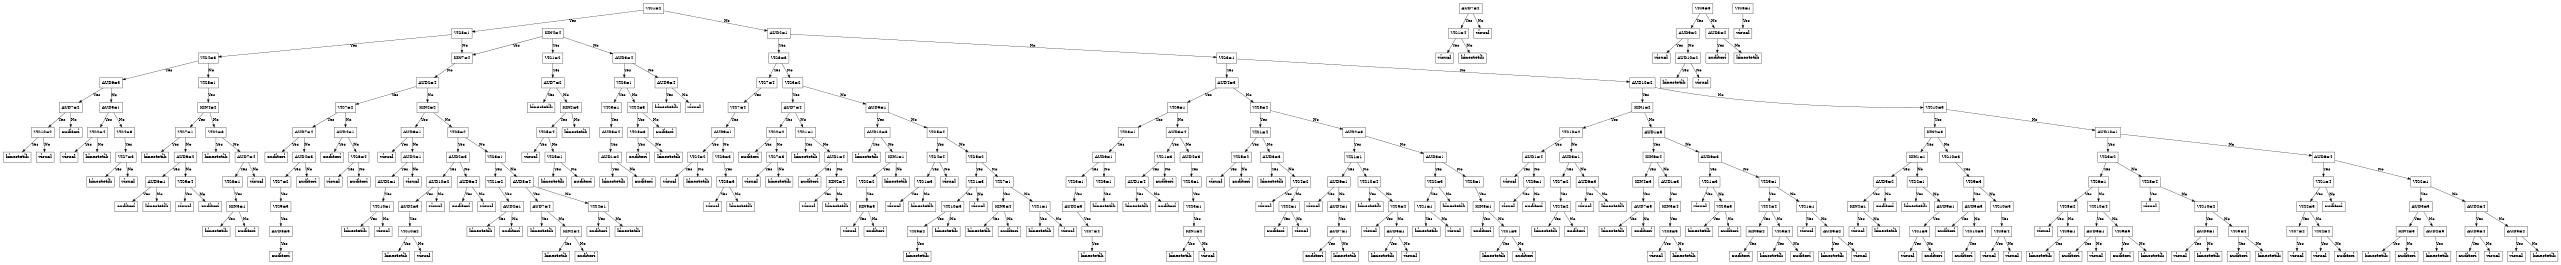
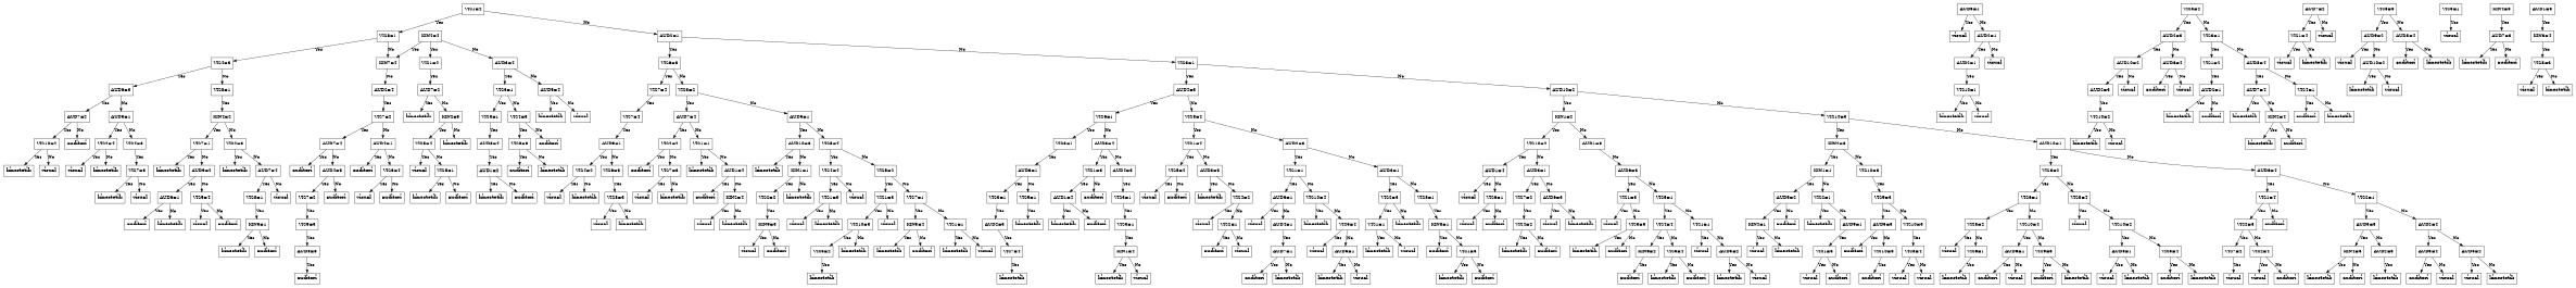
  digraph {
    node [shape=box]
    n1 [label=<VIS1=2>]
    n2 [label=<VIS8=1>]
    n3 [label=<AUD2=1>]
    n4 [label=<VIS4=3>]
    n5 [label=<KIN7=4>]
    n6 [label=<VIS6=3>]
    n7 [label=<VIS3=1>]
    n8 [label=<AUD6=3>]
    n9 [label=<VIS8=1>]
    n10 [label=<AUD2=4>]
    n11 [label=<AUD7=2>]
    n12 [label=<AUD3=1>]
    n13 [label=<KIN4=2>]
    n14 [label=<VIS10=2>]
    n15 [label=<<b>auditori</b>>]
    n16 [label=<VIS2=4>]
    n17 [label=<VIS4=3>]
    n18 [label=<<b>kinestetik</b>>]
    n19 [label=<<b>visual</b>>]
    n20 [label=<<b>visual</b>>]
    n21 [label=<<b>kinestetik</b>>]
    n22 [label=<VIS7=3>]
    n23 [label=<<b>kinestetik</b>>]
    n24 [label=<<b>visual</b>>]
    n25 [label=<VIS7=1>]
    n26 [label=<VIS2=3>]
    n27 [label=<<b>kinestetik</b>>]
    n28 [label=<AUD9=2>]
    n29 [label=<<b>kinestetik</b>>]
    n30 [label=<AUD7=4>]
    n31 [label=<AUD6=1>]
    n32 [label=<VIS5=4>]
    n33 [label=<<b>auditori</b>>]
    n34 [label=<<b>kinestetik</b>>]
    n35 [label=<<b>visual</b>>]
    n36 [label=<<b>auditori</b>>]
    n37 [label=<VIS8=1>]
    n38 [label=<<b>visual</b>>]
    n39 [label=<KIN3=1>]
    n40 [label=<<b>kinestetik</b>>]
    n41 [label=<<b>auditori</b>>]
    n42 [label=<KIN4=4>]
    n43 [label=<VIS1=2>]
    n44 [label=<AUD3=4>]
    n45 [label=<VIS7=2>]
-   n46 [label=<KIN2=2>]
    n47 [label=<AUD7=2>]
    n48 [label=<VIS3=1>]
    n49 [label=<AUD5=4>]
    n50 [label=<<b>kinestetik</b>>]
    n51 [label=<KIN2=3>]
    n52 [label=<VIS5=4>]
    n53 [label=<<b>kinestetik</b>>]
    n54 [label=<<b>visual</b>>]
    n55 [label=<VIS5=1>]
    n56 [label=<<b>kinestetik</b>>]
    n57 [label=<<b>auditori</b>>]
    n58 [label=<VIS3=1>]
    n59 [label=<VIS4=3>]
    n60 [label=<<b>kinestetik</b>>]
    n61 [label=<<b>visual</b>>]
    n62 [label=<AUD3=4>]
    n63 [label=<VIS8=3>]
    n64 [label=<<b>auditori</b>>]
    n65 [label=<AUD1=2>]
    n66 [label=<<b>kinestetik</b>>]
    n67 [label=<<b>auditori</b>>]
    n68 [label=<<b>auditori</b>>]
    n69 [label=<<b>kinestetik</b>>]
    n70 [label=<AUD7=4>]
    n71 [label=<AUD4=1>]
    n72 [label=<AUD6=1>]
    n73 [label=<VIS5=2>]
    n74 [label=<<b>auditori</b>>]
    n75 [label=<AUD4=3>]
    n76 [label=<<b>auditori</b>>]
    n77 [label=<VIS6=4>]
    n78 [label=<VIS7=2>]
    n79 [label=<<b>auditori</b>>]
    n80 [label=<VIS9=3>]
    n81 [label=<AUD8=3>]
    n82 [label=<<b>auditori</b>>]
    n83 [label=<<b>visual</b>>]
    n84 [label=<<b>auditori</b>>]
    n85 [label=<<b>visual</b>>]
    n86 [label=<AUD2=1>]
    n87 [label=<AUD2=3>]
    n88 [label=<VIS3=1>]
    n89 [label=<AUD2=1>]
    n90 [label=<<b>visual</b>>]
    n91 [label=<VIS10=1>]
    n92 [label=<<b>kinestetik</b>>]
    n93 [label=<<b>visual</b>>]
    n94 [label=<AUD10=2>]
    n95 [label=<AUD6=4>]
    n96 [label=<VIS1=2>]
    n97 [label=<AUD8=4>]
    n98 [label=<AUD2=3>]
    n99 [label=<<b>visual</b>>]
    n100 [label=<<b>auditori</b>>]
    n101 [label=<<b>visual</b>>]
    n102 [label=<VIS10=2>]
    n103 [label=<<b>kinestetik</b>>]
    n104 [label=<<b>visual</b>>]
    n105 [label=<AUD2=1>]
    n106 [label=<AUD7=4>]
    n107 [label=<VIS4=1>]
    n108 [label=<<b>kinestetik</b>>]
    n109 [label=<<b>auditori</b>>]
    n110 [label=<<b>kinestetik</b>>]
    n111 [label=<KIN2=4>]
    n112 [label=<<b>auditori</b>>]
    n113 [label=<<b>kinestetik</b>>]
    n114 [label=<<b>kinestetik</b>>]
    n115 [label=<<b>auditori</b>>]
    n116 [label=<VIS7=4>]
    n117 [label=<VIS3=2>]
    n118 [label=<AUD4=3>]
    n119 [label=<AUD10=2>]
    n120 [label=<VIS7=4>]
    n121 [label=<AUD7=4>]
    n122 [label=<AUD5=1>]
    n123 [label=<AUD9=1>]
    n124 [label=<VIS4=2>]
    n125 [label=<VIS6=3>]
    n126 [label=<<b>visual</b>>]
    n127 [label=<<b>kinestetik</b>>]
    n128 [label=<VIS8=3>]
    n129 [label=<<b>visual</b>>]
    n130 [label=<<b>kinestetik</b>>]
    n131 [label=<AUD7=2>]
    n132 [label=<VIS1=4>]
    n133 [label=<<b>visual</b>>]
    n134 [label=<VIS3=3>]
    n135 [label=<AUD9=2>]
    n136 [label=<AUD8=4>]
    n137 [label=<<b>visual</b>>]
    n138 [label=<<b>kinestetik</b>>]
    n139 [label=<<b>visual</b>>]
    n140 [label=<AUD10=2>]
    n141 [label=<<b>auditori</b>>]
    n142 [label=<<b>kinestetik</b>>]
    n143 [label=<<b>kinestetik</b>>]
    n144 [label=<<b>visual</b>>]
    n145 [label=<VIS2=2>]
    n146 [label=<VIS1=1>]
    n147 [label=<AUD10=3>]
    n148 [label=<VIS5=4>]
    n149 [label=<<b>auditori</b>>]
    n150 [label=<VIS7=3>]
    n151 [label=<<b>kinestetik</b>>]
    n152 [label=<AUD1=4>]
    n153 [label=<<b>visual</b>>]
    n154 [label=<<b>kinestetik</b>>]
    n155 [label=<<b>auditori</b>>]
    n156 [label=<KIN2=4>]
    n157 [label=<<b>visual</b>>]
    n158 [label=<<b>kinestetik</b>>]
    n159 [label=<<b>kinestetik</b>>]
    n160 [label=<KIN1=1>]
    n161 [label=<VIS4=4>]
    n162 [label=<VIS5=2>]
    n163 [label=<VIS2=2>]
    n164 [label=<<b>kinestetik</b>>]
    n165 [label=<KIN9=3>]
    n166 [label=<<b>visual</b>>]
    n167 [label=<<b>auditori</b>>]
    n168 [label=<VIS1=3>]
    n169 [label=<<b>visual</b>>]
    n170 [label=<VIS1=3>]
    n171 [label=<VIS7=1>]
    n172 [label=<<b>visual</b>>]
    n173 [label=<<b>kinestetik</b>>]
    n174 [label=<VIS10=3>]
    n175 [label=<<b>visual</b>>]
    n176 [label=<KIN3=4>]
    n177 [label=<VIS1=1>]
    n178 [label=<VIS5=2>]
    n179 [label=<<b>kinestetik</b>>]
    n180 [label=<<b>kinestetik</b>>]
    n181 [label=<<b>kinestetik</b>>]
    n182 [label=<<b>auditori</b>>]
    n183 [label=<<b>kinestetik</b>>]
    n184 [label=<<b>visual</b>>]
    n185 [label=<VIS6=1>]
    n186 [label=<VIS8=4>]
    n187 [label=<KIN1=2>]
    n188 [label=<VIS10=3>]
    n189 [label=<VIS3=1>]
    n190 [label=<AUD3=4>]
    n191 [label=<VIS1=4>]
    n192 [label=<AUD2=3>]
    n193 [label=<AUD6=1>]
    n194 [label=<VIS1=3>]
    n195 [label=<AUD4=3>]
    n196 [label=<VIS3=1>]
    n197 [label=<VIS5=1>]
    n198 [label=<AUD2=3>]
    n199 [label=<<b>kinestetik</b>>]
    n200 [label=<VIS7=4>]
    n201 [label=<<b>kinestetik</b>>]
    n202 [label=<VIS3=1>]
    n203 [label=<<b>visual</b>>]
    n204 [label=<AUD1=4>]
    n205 [label=<<b>auditori</b>>]
    n206 [label=<VIS3=1>]
    n207 [label=<<b>kinestetik</b>>]
    n208 [label=<<b>auditori</b>>]
    n209 [label=<VIS3=1>]
    n210 [label=<KIN1=4>]
    n211 [label=<<b>kinestetik</b>>]
    n212 [label=<<b>visual</b>>]
    n213 [label=<VIS5=2>]
    n214 [label=<AUD3=3>]
    n215 [label=<VIS1=1>]
    n216 [label=<AUD3=1>]
    n217 [label=<<b>visual</b>>]
    n218 [label=<<b>auditori</b>>]
    n219 [label=<<b>kinestetik</b>>]
    n220 [label=<VIS4=2>]
    n221 [label=<<b>visual</b>>]
    n222 [label=<VIS2=1>]
    n223 [label=<<b>auditori</b>>]
    n224 [label=<<b>visual</b>>]
    n225 [label=<AUD6=1>]
    n226 [label=<VIS10=4>]
    n227 [label=<VIS2=3>]
    n228 [label=<VIS8=1>]
    n229 [label=<<b>visual</b>>]
    n230 [label=<AUD4=1>]
    n231 [label=<<b>kinestetik</b>>]
    n232 [label=<VIS5=4>]
    n233 [label=<AUD7=1>]
    n234 [label=<<b>auditori</b>>]
    n235 [label=<<b>kinestetik</b>>]
    n236 [label=<<b>visual</b>>]
    n237 [label=<AUD5=1>]
    n238 [label=<<b>kinestetik</b>>]
    n239 [label=<<b>visual</b>>]
    n240 [label=<VIS1=1>]
    n241 [label=<<b>kinestetik</b>>]
    n242 [label=<KIN8=1>]
    n243 [label=<<b>kinestetik</b>>]
    n244 [label=<<b>visual</b>>]
    n245 [label=<<b>auditori</b>>]
    n246 [label=<VIS1=3>]
    n247 [label=<<b>kinestetik</b>>]
    n248 [label=<<b>auditori</b>>]
    n249 [label=<VIS10=2>]
    n250 [label=<AUD1=3>]
    n251 [label=<KIN2=3>]
    n252 [label=<AUD10=1>]
    n253 [label=<AUD1=4>]
    n254 [label=<AUD3=1>]
-   n255 [label=<KIN6=4>]
    n256 [label=<AUD6=3>]
    n257 [label=<<b>visual</b>>]
    n258 [label=<VIS6=1>]
    n259 [label=<VIS7=2>]
    n260 [label=<AUD6=3>]
    n261 [label=<<b>visual</b>>]
    n262 [label=<<b>auditori</b>>]
    n263 [label=<VIS4=2>]
    n264 [label=<<b>visual</b>>]
    n265 [label=<<b>kinestetik</b>>]
    n266 [label=<<b>kinestetik</b>>]
    n267 [label=<<b>auditori</b>>]
    n268 [label=<KIN4=3>]
    n269 [label=<AUD1=3>]
    n270 [label=<VIS1=3>]
    n271 [label=<VIS5=1>]
    n272 [label=<AUD7=3>]
    n273 [label=<KIN3=4>]
    n274 [label=<<b>kinestetik</b>>]
    n275 [label=<<b>auditori</b>>]
    n276 [label=<VIS8=3>]
    n277 [label=<<b>visual</b>>]
    n278 [label=<<b>kinestetik</b>>]
    n279 [label=<<b>visual</b>>]
    n280 [label=<VIS3=3>]
    n281 [label=<VIS4=4>]
    n282 [label=<VIS1=1>]
    n283 [label=<<b>kinestetik</b>>]
    n284 [label=<<b>auditori</b>>]
    n285 [label=<KIN6=2>]
    n286 [label=<VIS3=4>]
    n287 [label=<<b>visual</b>>]
    n288 [label=<AUD5=2>]
    n289 [label=<<b>auditori</b>>]
    n290 [label=<<b>kinestetik</b>>]
    n291 [label=<<b>auditori</b>>]
    n292 [label=<<b>kinestetik</b>>]
    n293 [label=<<b>visual</b>>]
    n294 [label=<KIN1=1>]
    n295 [label=<VIS10=3>]
    n296 [label=<VIS3=2>]
    n297 [label=<AUD6=4>]
    n298 [label=<AUD5=2>]
    n299 [label=<VIS2=1>]
    n300 [label=<VIS9=3>]
    n301 [label=<KIN4=1>]
    n302 [label=<<b>auditori</b>>]
    n303 [label=<<b>kinestetik</b>>]
    n304 [label=<AUD9=1>]
    n305 [label=<<b>visual</b>>]
    n306 [label=<<b>kinestetik</b>>]
    n307 [label=<VIS1=3>]
    n308 [label=<<b>visual</b>>]
    n309 [label=<<b>auditori</b>>]
    n310 [label=<AUD5=3>]
    n311 [label=<VIS10=3>]
    n312 [label=<<b>auditori</b>>]
    n313 [label=<VIS10=3>]
    n314 [label=<VIS8=4>]
    n315 [label=<<b>auditori</b>>]
    n316 [label=<<b>visual</b>>]
    n317 [label=<<b>visual</b>>]
    n318 [label=<VIS6=1>]
    n319 [label=<VIS8=4>]
    n320 [label=<VIS1=4>]
    n321 [label=<VIS2=1>]
    n322 [label=<VIS8=2>]
    n323 [label=<VIS10=4>]
    n324 [label=<<b>visual</b>>]
    n325 [label=<VIS10=2>]
    n326 [label=<<b>visual</b>>]
    n327 [label=<VIS6=1>]
    n328 [label=<AUD6=1>]
    n329 [label=<VIS9=3>]
    n330 [label=<<b>kinestetik</b>>]
    n331 [label=<<b>auditori</b>>]
    n332 [label=<<b>visual</b>>]
    n333 [label=<<b>auditori</b>>]
    n334 [label=<<b>kinestetik</b>>]
    n335 [label=<AUD8=1>]
    n336 [label=<VIS3=4>]
    n337 [label=<<b>visual</b>>]
    n338 [label=<<b>kinestetik</b>>]
    n339 [label=<<b>auditori</b>>]
    n340 [label=<<b>kinestetik</b>>]
    n341 [label=<VIS2=3>]
    n342 [label=<<b>auditori</b>>]
    n343 [label=<AUD3=3>]
    n344 [label=<AUD2=4>]
    n345 [label=<VIS7=2>]
    n346 [label=<VIS2=4>]
    n347 [label=<<b>visual</b>>]
    n348 [label=<<b>visual</b>>]
    n349 [label=<<b>auditori</b>>]
    n350 [label=<KIN4=3>]
    n351 [label=<AUD2=3>]
    n352 [label=<AUD3=4>]
    n353 [label=<AUD5=2>]
    n354 [label=<<b>kinestetik</b>>]
    n355 [label=<<b>auditori</b>>]
    n356 [label=<<b>kinestetik</b>>]
    n357 [label=<<b>auditori</b>>]
    n358 [label=<<b>visual</b>>]
    n359 [label=<<b>visual</b>>]
    n360 [label=<<b>kinestetik</b>>]
    n1 -> n2 [label=Yes]
    n1 -> n3 [label=No]
    n2 -> n4 [label=Yes]
    n2 -> n5 [label=No]
    n3 -> n6 [label=Yes]
    n3 -> n7 [label=No]
    n4 -> n8 [label=Yes]
    n4 -> n9 [label=No]
    n5 -> n10 [label=No]
    n6 -> n116 [label=Yes]
    n6 -> n117 [label=No]
    n7 -> n118 [label=Yes]
    n7 -> n119 [label=No]
    n8 -> n11 [label=Yes]
    n8 -> n12 [label=No]
    n9 -> n13 [label=Yes]
    n10 -> n45 [label=Yes]
-   n10 -> n46 [label=No]
    n11 -> n14 [label=Yes]
    n11 -> n15 [label=No]
    n12 -> n16 [label=Yes]
    n12 -> n17 [label=No]
    n13 -> n25 [label=Yes]
    n13 -> n26 [label=No]
    n14 -> n18 [label=Yes]
    n14 -> n19 [label=No]
    n16 -> n20 [label=Yes]
    n16 -> n21 [label=No]
    n17 -> n22 [label=Yes]
    n22 -> n23 [label=Yes]
    n22 -> n24 [label=No]
    n25 -> n27 [label=Yes]
    n25 -> n28 [label=No]
    n26 -> n29 [label=Yes]
    n26 -> n30 [label=No]
    n28 -> n31 [label=Yes]
    n28 -> n32 [label=No]
    n30 -> n37 [label=Yes]
    n30 -> n38 [label=No]
    n31 -> n33 [label=Yes]
    n31 -> n34 [label=No]
    n32 -> n35 [label=Yes]
    n32 -> n36 [label=No]
    n37 -> n39 [label=Yes]
    n39 -> n40 [label=Yes]
    n39 -> n41 [label=No]
    n42 -> n5 [label=Yes]
    n42 -> n43 [label=Yes]
    n42 -> n44 [label=No]
    n43 -> n47 [label=Yes]
    n44 -> n48 [label=Yes]
    n44 -> n49 [label=No]
    n45 -> n70 [label=Yes]
    n45 -> n71 [label=No]
-   n46 -> n72 [label=Yes]
-   n46 -> n73 [label=No]
    n47 -> n50 [label=Yes]
    n47 -> n51 [label=No]
    n48 -> n58 [label=Yes]
    n48 -> n59 [label=No]
    n49 -> n60 [label=Yes]
    n49 -> n61 [label=No]
    n51 -> n52 [label=Yes]
    n51 -> n53 [label=No]
    n52 -> n54 [label=Yes]
    n52 -> n55 [label=No]
    n55 -> n56 [label=Yes]
    n55 -> n57 [label=No]
    n58 -> n62 [label=Yes]
    n59 -> n63 [label=Yes]
    n59 -> n64 [label=No]
    n62 -> n65 [label=Yes]
    n63 -> n68 [label=Yes]
    n63 -> n69 [label=No]
    n65 -> n66 [label=Yes]
    n65 -> n67 [label=No]
    n70 -> n74 [label=Yes]
    n70 -> n75 [label=No]
    n71 -> n76 [label=Yes]
    n71 -> n77 [label=No]
    n72 -> n85 [label=Yes]
    n72 -> n86 [label=No]
    n73 -> n87 [label=Yes]
    n73 -> n88 [label=No]
    n75 -> n78 [label=Yes]
    n75 -> n79 [label=No]
    n77 -> n83 [label=Yes]
    n77 -> n84 [label=No]
    n78 -> n80 [label=Yes]
    n80 -> n81 [label=Yes]
    n81 -> n82 [label=Yes]
    n86 -> n89 [label=Yes]
    n86 -> n90 [label=No]
    n87 -> n94 [label=Yes]
    n87 -> n95 [label=No]
    n88 -> n96 [label=Yes]
    n88 -> n97 [label=No]
    n89 -> n91 [label=Yes]
    n91 -> n92 [label=Yes]
    n91 -> n93 [label=No]
    n94 -> n98 [label=Yes]
    n94 -> n99 [label=No]
    n95 -> n100 [label=Yes]
    n95 -> n101 [label=No]
    n96 -> n105 [label=Yes]
    n97 -> n106 [label=Yes]
    n97 -> n107 [label=No]
    n98 -> n102 [label=Yes]
    n102 -> n103 [label=Yes]
    n102 -> n104 [label=No]
    n105 -> n108 [label=Yes]
    n105 -> n109 [label=No]
    n106 -> n110 [label=Yes]
    n106 -> n111 [label=No]
    n107 -> n112 [label=Yes]
    n107 -> n113 [label=No]
    n111 -> n114 [label=Yes]
    n111 -> n115 [label=No]
    n116 -> n120 [label=Yes]
    n117 -> n121 [label=Yes]
    n117 -> n122 [label=No]
    n118 -> n185 [label=Yes]
    n118 -> n186 [label=No]
    n119 -> n187 [label=Yes]
    n119 -> n188 [label=No]
    n120 -> n123 [label=Yes]
    n121 -> n145 [label=Yes]
    n121 -> n146 [label=No]
    n122 -> n147 [label=Yes]
    n122 -> n148 [label=No]
    n123 -> n124 [label=Yes]
    n123 -> n125 [label=No]
    n124 -> n126 [label=Yes]
    n124 -> n127 [label=No]
    n125 -> n128 [label=Yes]
    n128 -> n129 [label=Yes]
    n128 -> n130 [label=No]
    n131 -> n132 [label=Yes]
    n131 -> n133 [label=No]
    n132 -> n137 [label=Yes]
    n132 -> n138 [label=No]
    n134 -> n135 [label=Yes]
    n134 -> n136 [label=No]
    n135 -> n139 [label=Yes]
    n135 -> n140 [label=No]
    n136 -> n141 [label=Yes]
    n136 -> n142 [label=No]
    n140 -> n143 [label=Yes]
    n140 -> n144 [label=No]
    n145 -> n149 [label=Yes]
    n145 -> n150 [label=No]
    n146 -> n151 [label=Yes]
    n146 -> n152 [label=No]
    n147 -> n159 [label=Yes]
    n147 -> n160 [label=No]
    n148 -> n161 [label=Yes]
    n148 -> n162 [label=No]
    n150 -> n153 [label=Yes]
    n150 -> n154 [label=No]
    n152 -> n155 [label=Yes]
    n152 -> n156 [label=No]
    n156 -> n157 [label=Yes]
    n156 -> n158 [label=No]
    n160 -> n163 [label=Yes]
    n160 -> n164 [label=No]
    n161 -> n168 [label=Yes]
    n161 -> n169 [label=No]
    n162 -> n170 [label=Yes]
    n162 -> n171 [label=No]
    n163 -> n165 [label=Yes]
    n165 -> n166 [label=Yes]
    n165 -> n167 [label=No]
    n168 -> n172 [label=Yes]
    n168 -> n173 [label=No]
    n170 -> n174 [label=Yes]
    n170 -> n175 [label=No]
    n171 -> n176 [label=Yes]
    n171 -> n177 [label=No]
    n174 -> n178 [label=Yes]
    n174 -> n179 [label=No]
    n176 -> n181 [label=Yes]
    n176 -> n182 [label=No]
    n177 -> n183 [label=Yes]
    n177 -> n184 [label=No]
    n178 -> n180 [label=Yes]
    n185 -> n189 [label=Yes]
    n185 -> n190 [label=No]
    n186 -> n191 [label=Yes]
    n186 -> n192 [label=No]
    n187 -> n249 [label=Yes]
    n187 -> n250 [label=No]
    n188 -> n251 [label=Yes]
    n188 -> n252 [label=No]
    n189 -> n193 [label=Yes]
    n190 -> n194 [label=Yes]
    n190 -> n195 [label=No]
    n191 -> n213 [label=Yes]
    n191 -> n214 [label=No]
    n192 -> n215 [label=Yes]
    n192 -> n216 [label=No]
    n193 -> n196 [label=Yes]
    n193 -> n197 [label=No]
    n194 -> n204 [label=Yes]
    n194 -> n205 [label=No]
    n195 -> n206 [label=Yes]
    n196 -> n198 [label=Yes]
    n197 -> n199 [label=Yes]
    n198 -> n200 [label=Yes]
    n200 -> n201 [label=Yes]
    n202 -> n203 [label=Yes]
    n204 -> n207 [label=Yes]
    n204 -> n208 [label=No]
    n206 -> n209 [label=Yes]
    n209 -> n210 [label=Yes]
    n210 -> n211 [label=Yes]
    n210 -> n212 [label=No]
    n213 -> n217 [label=Yes]
    n213 -> n218 [label=No]
    n214 -> n219 [label=Yes]
    n214 -> n220 [label=No]
    n215 -> n225 [label=Yes]
    n215 -> n226 [label=No]
    n216 -> n227 [label=Yes]
    n216 -> n228 [label=No]
    n220 -> n221 [label=Yes]
    n220 -> n222 [label=No]
    n222 -> n223 [label=Yes]
    n222 -> n224 [label=No]
    n225 -> n229 [label=Yes]
    n225 -> n230 [label=No]
    n226 -> n231 [label=Yes]
    n226 -> n232 [label=No]
    n227 -> n240 [label=Yes]
    n227 -> n241 [label=No]
    n228 -> n242 [label=Yes]
    n230 -> n233 [label=Yes]
    n232 -> n236 [label=Yes]
    n232 -> n237 [label=No]
    n233 -> n234 [label=Yes]
    n233 -> n235 [label=No]
    n237 -> n238 [label=Yes]
    n237 -> n239 [label=No]
    n240 -> n243 [label=Yes]
    n240 -> n244 [label=No]
    n242 -> n245 [label=Yes]
    n242 -> n246 [label=No]
    n246 -> n247 [label=Yes]
    n246 -> n248 [label=No]
    n249 -> n253 [label=Yes]
    n249 -> n254 [label=No]
-   n250 -> n255 [label=Yes]
    n250 -> n256 [label=No]
    n251 -> n294 [label=Yes]
    n251 -> n295 [label=No]
    n252 -> n296 [label=Yes]
    n252 -> n297 [label=No]
    n253 -> n257 [label=Yes]
    n253 -> n258 [label=No]
    n254 -> n259 [label=Yes]
    n254 -> n260 [label=No]
-   n255 -> n268 [label=Yes]
-   n255 -> n269 [label=No]
    n256 -> n270 [label=Yes]
    n256 -> n271 [label=No]
    n258 -> n261 [label=Yes]
    n258 -> n262 [label=No]
    n259 -> n263 [label=Yes]
    n260 -> n264 [label=Yes]
    n260 -> n265 [label=No]
    n263 -> n266 [label=Yes]
    n263 -> n267 [label=No]
    n268 -> n272 [label=Yes]
    n269 -> n273 [label=Yes]
    n270 -> n279 [label=Yes]
    n270 -> n280 [label=No]
    n271 -> n281 [label=Yes]
    n271 -> n282 [label=No]
    n272 -> n274 [label=Yes]
    n272 -> n275 [label=No]
    n273 -> n276 [label=Yes]
    n276 -> n277 [label=Yes]
    n276 -> n278 [label=No]
    n280 -> n283 [label=Yes]
    n280 -> n284 [label=No]
    n281 -> n285 [label=Yes]
    n281 -> n286 [label=No]
    n282 -> n287 [label=Yes]
    n282 -> n288 [label=No]
    n285 -> n289 [label=Yes]
    n286 -> n290 [label=Yes]
    n286 -> n291 [label=No]
    n288 -> n292 [label=Yes]
    n288 -> n293 [label=No]
    n294 -> n298 [label=Yes]
    n294 -> n299 [label=No]
    n295 -> n300 [label=Yes]
    n296 -> n318 [label=Yes]
    n296 -> n319 [label=No]
    n297 -> n320 [label=Yes]
    n297 -> n321 [label=No]
    n298 -> n301 [label=Yes]
    n298 -> n302 [label=No]
    n299 -> n303 [label=Yes]
    n299 -> n304 [label=No]
    n300 -> n310 [label=Yes]
    n300 -> n311 [label=No]
    n301 -> n305 [label=Yes]
    n301 -> n306 [label=No]
    n304 -> n307 [label=Yes]
    n307 -> n308 [label=Yes]
    n307 -> n309 [label=No]
    n310 -> n312 [label=Yes]
    n310 -> n313 [label=No]
    n311 -> n314 [label=Yes]
    n313 -> n315 [label=Yes]
    n314 -> n316 [label=Yes]
    n314 -> n317 [label=No]
    n318 -> n322 [label=Yes]
    n318 -> n323 [label=No]
    n319 -> n324 [label=Yes]
    n319 -> n325 [label=No]
    n320 -> n341 [label=Yes]
    n320 -> n342 [label=No]
    n321 -> n343 [label=Yes]
    n321 -> n344 [label=No]
    n322 -> n326 [label=Yes]
    n322 -> n327 [label=No]
    n323 -> n328 [label=Yes]
    n323 -> n329 [label=No]
    n325 -> n335 [label=Yes]
    n325 -> n336 [label=No]
    n327 -> n330 [label=Yes]
    n328 -> n331 [label=Yes]
    n328 -> n332 [label=No]
    n329 -> n333 [label=Yes]
    n329 -> n334 [label=No]
    n335 -> n337 [label=Yes]
    n335 -> n338 [label=No]
    n336 -> n339 [label=Yes]
    n336 -> n340 [label=No]
    n341 -> n345 [label=Yes]
    n341 -> n346 [label=No]
    n343 -> n350 [label=Yes]
    n343 -> n351 [label=No]
    n344 -> n352 [label=Yes]
    n344 -> n353 [label=No]
    n345 -> n347 [label=Yes]
    n346 -> n348 [label=Yes]
    n346 -> n349 [label=No]
    n350 -> n354 [label=Yes]
    n350 -> n355 [label=No]
    n351 -> n356 [label=Yes]
    n352 -> n357 [label=Yes]
    n352 -> n358 [label=No]
    n353 -> n359 [label=Yes]
    n353 -> n360 [label=No]
  }
